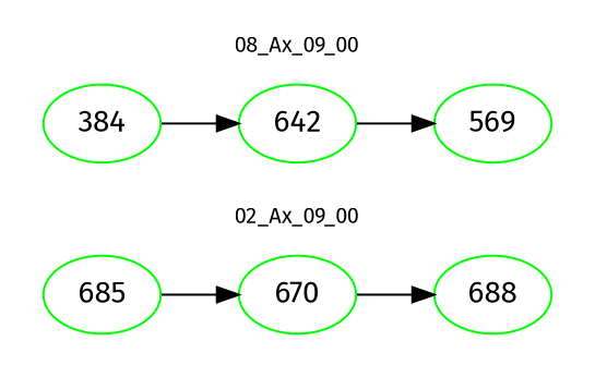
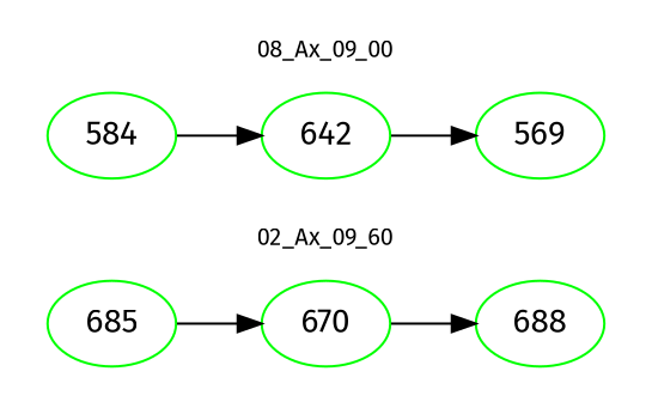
  digraph {
    fontname="Fira Sans"
    rankdir=LR
    node [color=green fontname="Fira Sans"]
    edge [color=black fontname="Fira Sans"]
    n1 [label=685]
    n2 [label=670]
    n3 [label=688]
-   n4 [label=384]
+   n4 [label=584]
    n5 [label=642]
    n6 [label=569]
    subgraph cluster_1 {
      color=white
      fontsize=10
-     label="02_Ax_09_00"
+     label="02_Ax_09_60"
      n1
      n2
      n3
    }
    subgraph cluster_2 {
      color=white
      fontsize=10
      label="08_Ax_09_00"
      n4
      n5
      n6
    }
    n1 -> n2
    n2 -> n3
    n4 -> n5
    n5 -> n6
  }
